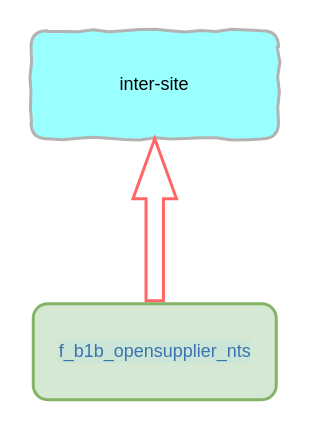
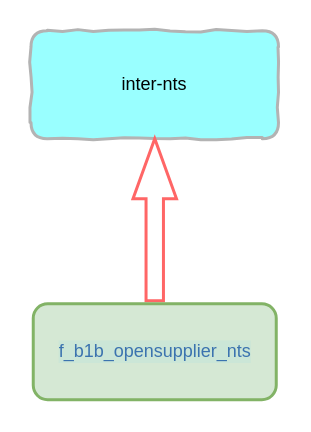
  <mxCell id="0" />
  <mxCell id="1" parent="0" />
- <mxCell id="2" value="inter-site" style="rounded=1;whiteSpace=wrap;html=1;strokeWidth=2;strokeColor=#B3B3B3;fillColor=#99FFFF;comic=1;" parent="1" vertex="1"><mxGeometry x="20" y="20" width="165" height="72" as="geometry" /></mxCell>
+ <mxCell id="2" value="inter-nts" style="rounded=1;whiteSpace=wrap;html=1;strokeWidth=2;strokeColor=#B3B3B3;fillColor=#99FFFF;comic=1;" parent="1" vertex="1"><mxGeometry x="20" y="20" width="165" height="72" as="geometry" /></mxCell>
  <mxCell id="3" value="" style="html=1;shadow=0;dashed=0;align=center;verticalAlign=middle;shape=mxgraph.arrows2.arrow;dy=0.6;dx=40;direction=north;notch=0;strokeColor=#FF6666;strokeWidth=2;" parent="1" vertex="1"><mxGeometry x="88" y="92" width="29" height="108" as="geometry" /></mxCell>
  <mxCell id="4" value="&lt;a style=&quot;color: rgb(59, 115, 175); text-decoration-line: none; outline: none 0px; position: relative; display: inline-block; box-sizing: border-box; font-family: tahoma, arial, &amp;quot;Hiragino Sans GB&amp;quot;, simsun, sans-serif; text-align: left; background-color: rgba(170, 221, 221, 0.25);&quot; data-hint=&quot;跳转gitlab网页查看工程&quot; target=&quot;_blank&quot; href=&quot;http://gitlab.corp.qunar.com/flight-pifa/f_b2b_opensupplier_nts&quot; class=&quot;git-href hint--top-right&quot;&gt;f_b1b_opensupplier_nts&lt;/a&gt;" style="rounded=1;whiteSpace=wrap;html=1;strokeColor=#82b366;strokeWidth=2;fillColor=#d5e8d4;" parent="1" vertex="1"><mxGeometry x="21.5" y="202" width="162" height="64" as="geometry" /></mxCell>
